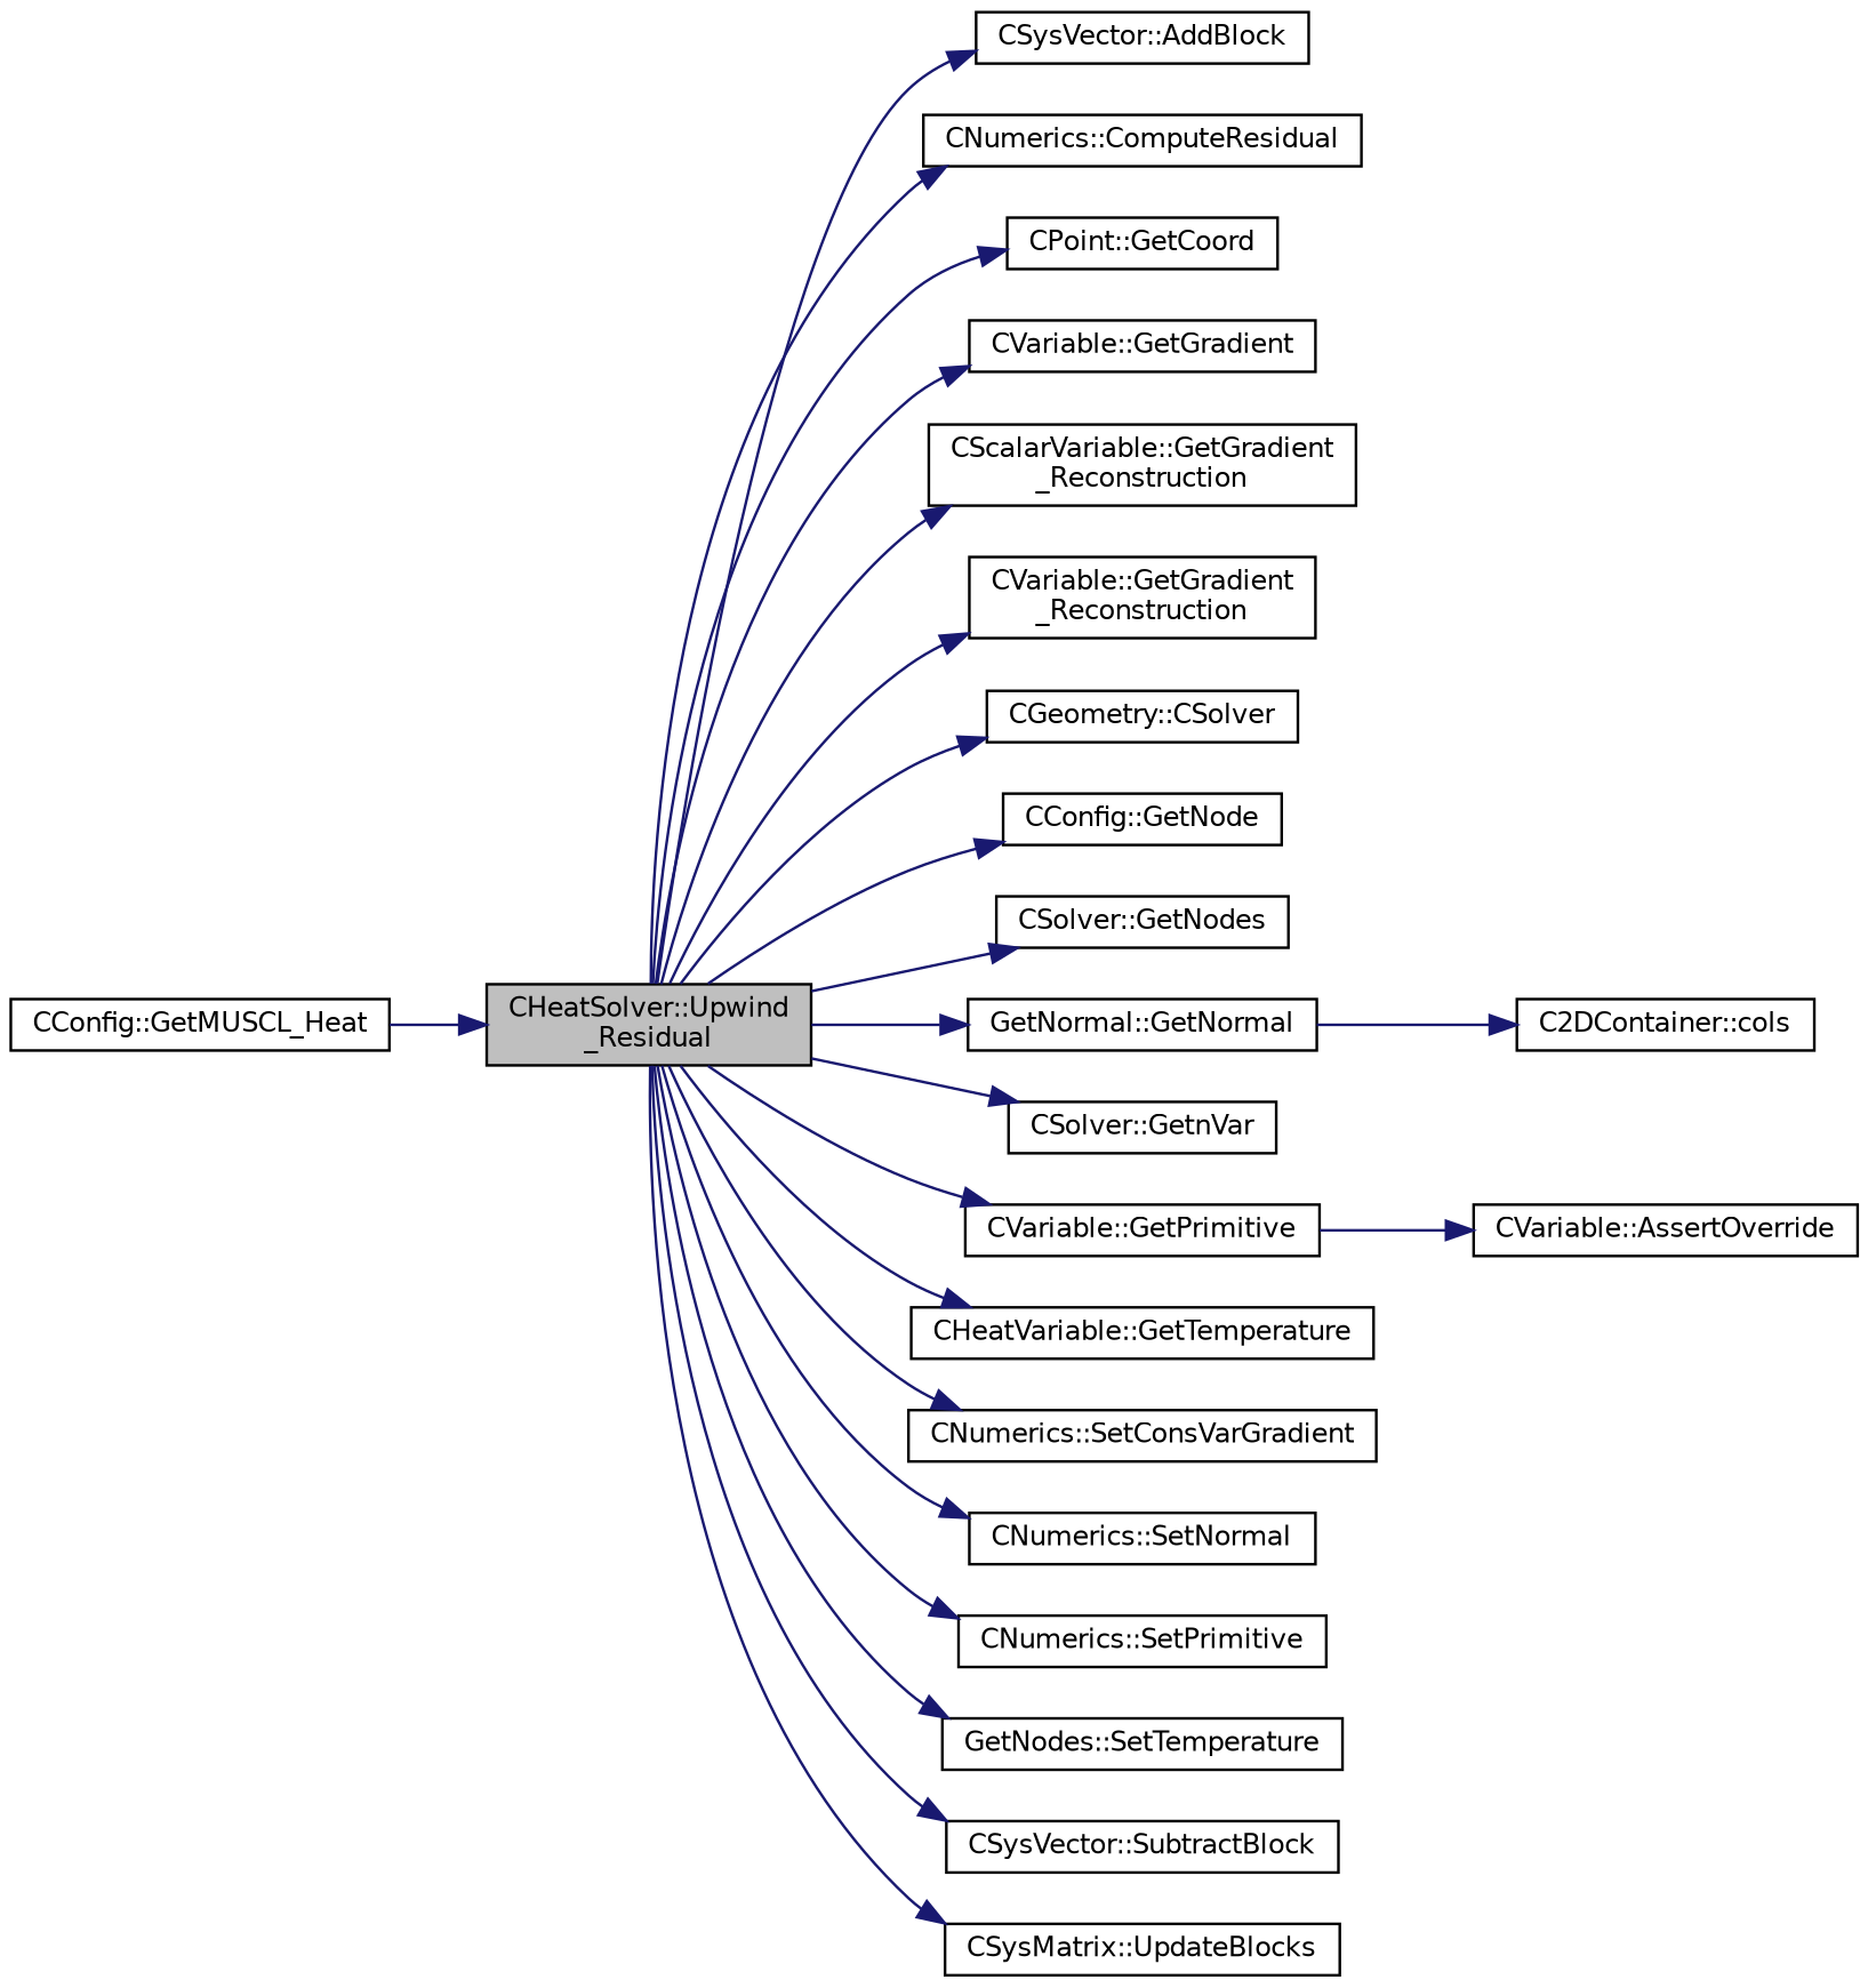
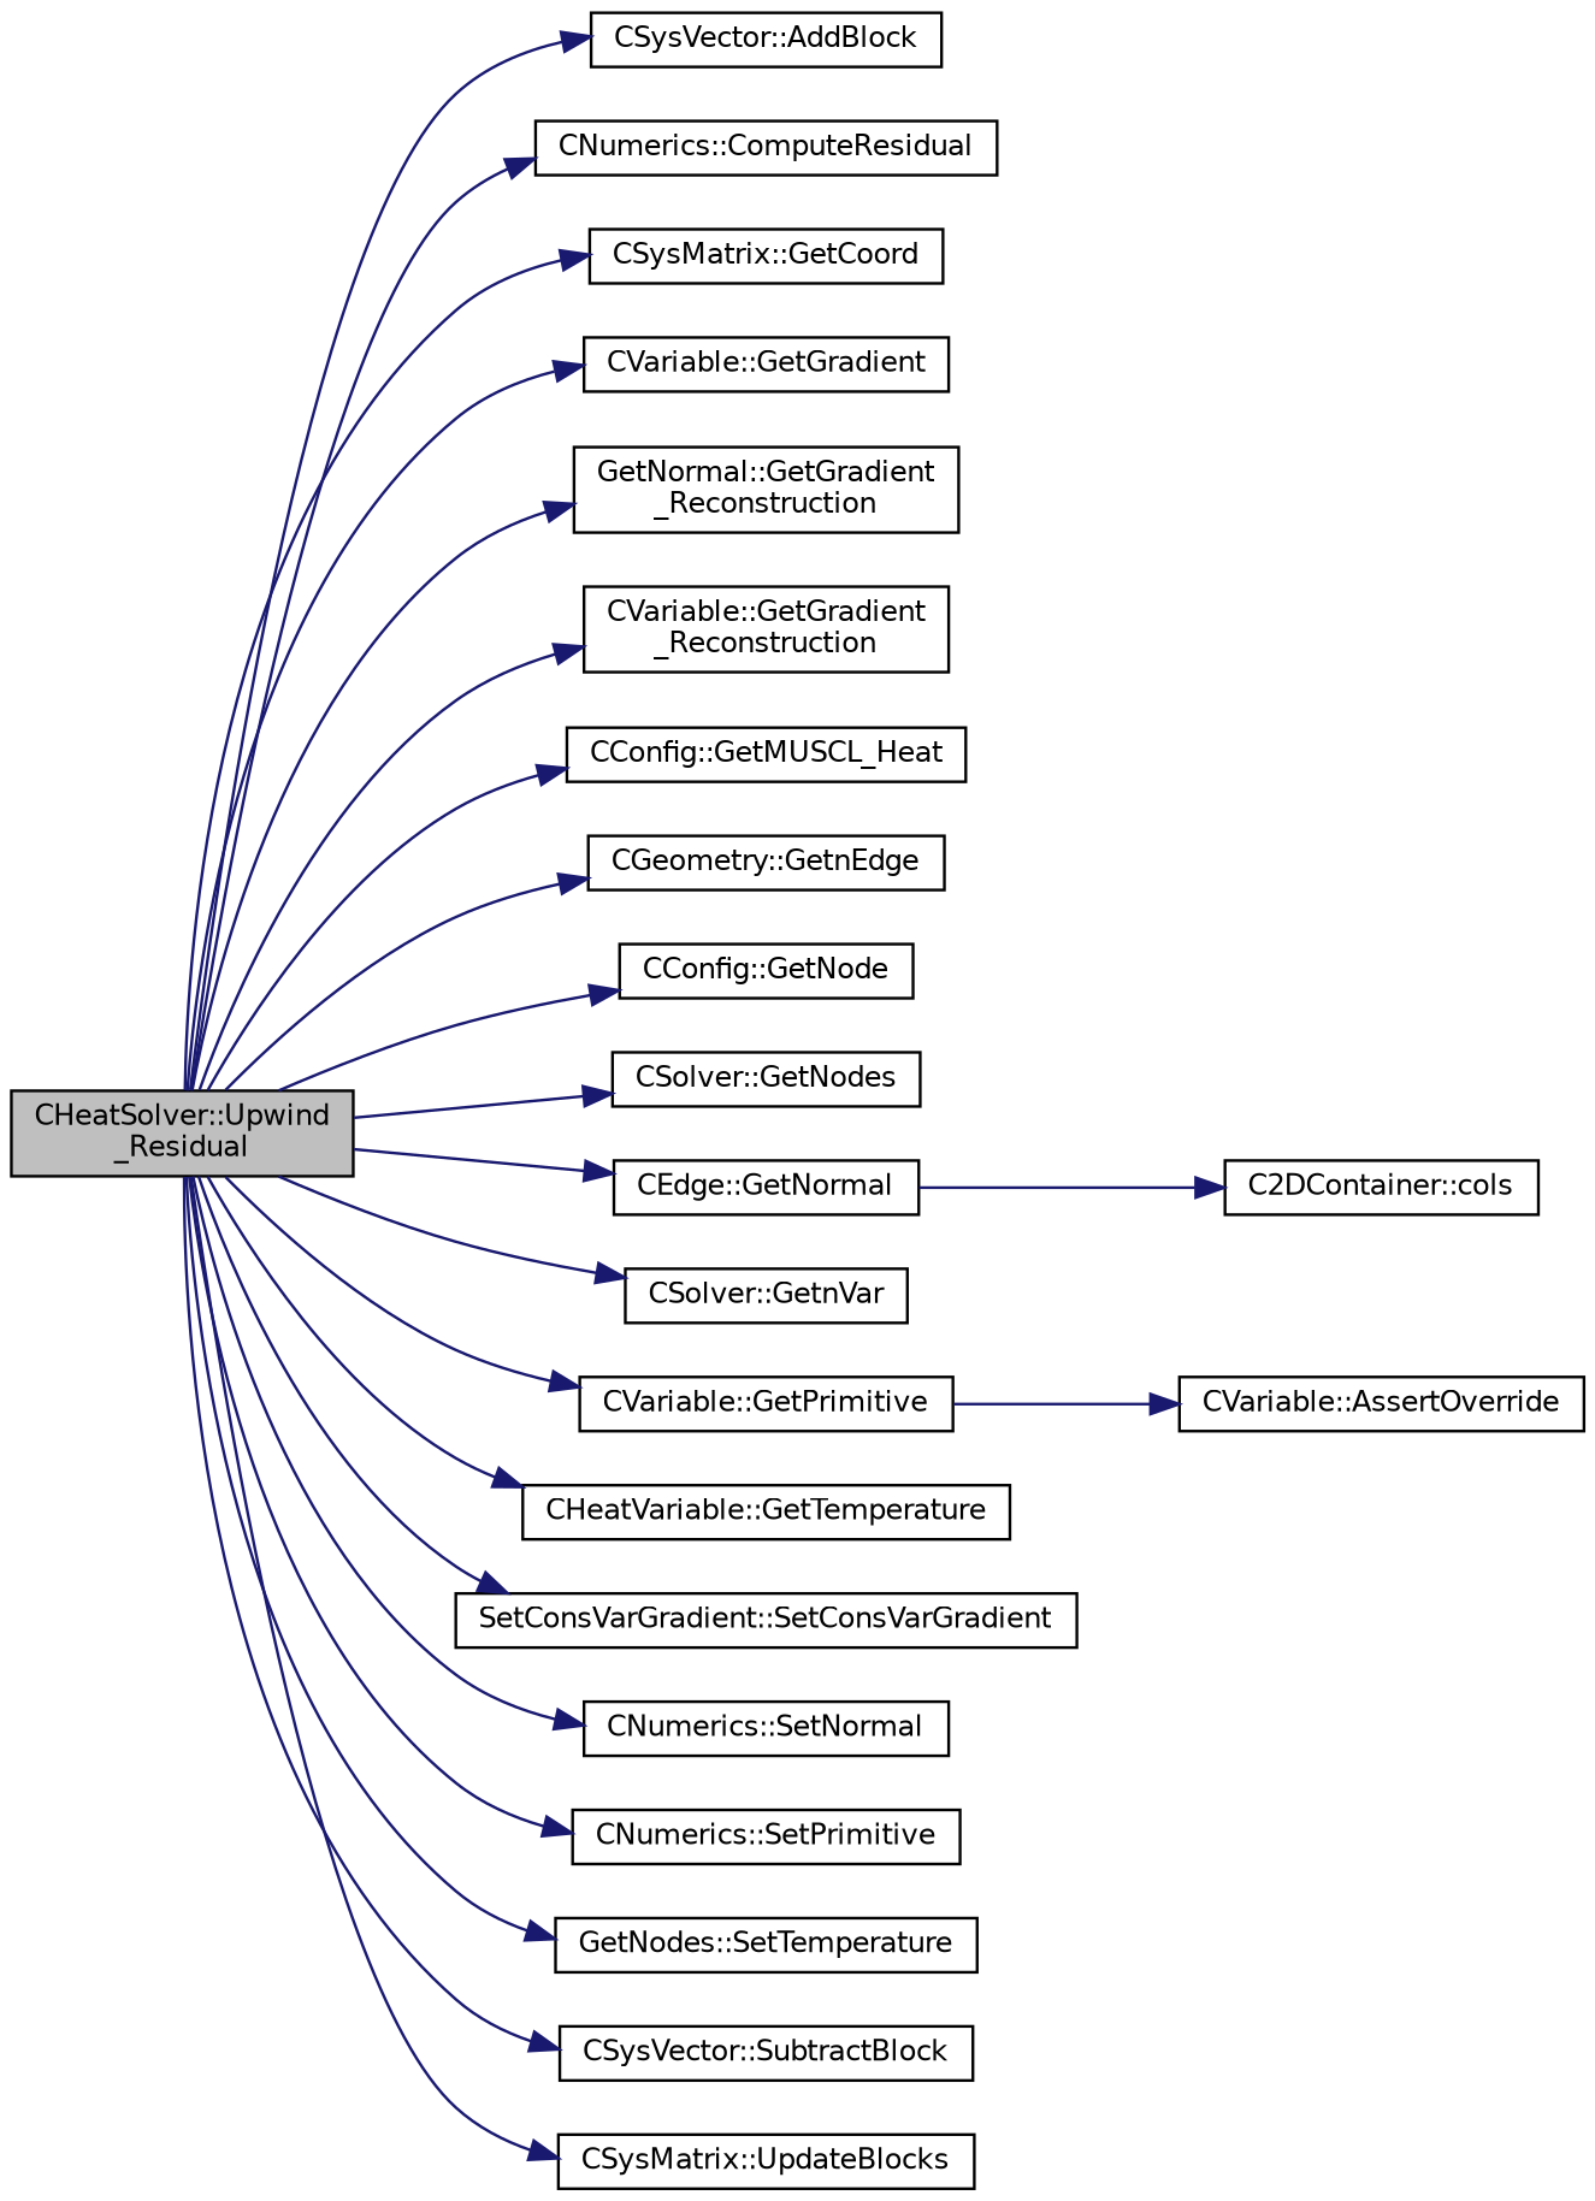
  digraph {
    rankdir=LR
    node [color=black fillcolor=white fontname=Helvetica fontsize=10 shape=record style=filled]
    edge [color=midnightblue fontname=Helvetica fontsize=10 labelfontname=Helvetica labelfontsize=10 style=solid]
    n1 [fillcolor=grey75 fontcolor=black height=0.2 label="CHeatSolver::Upwind\l_Residual" width=0.4]
    n2 [height=0.2 label="CSysVector::AddBlock" width=0.4]
    n3 [height=0.2 label="CNumerics::ComputeResidual" width=0.4]
-   n4 [height=0.2 label="CPoint::GetCoord" width=0.4]
+   n4 [height=0.2 label="CSysMatrix::GetCoord" width=0.4]
    n5 [height=0.2 label="CVariable::GetGradient" width=0.4]
-   n6 [height=0.2 label="CScalarVariable::GetGradient\l_Reconstruction" width=0.4]
+   n6 [height=0.2 label="GetNormal::GetGradient\l_Reconstruction" width=0.4]
    n7 [height=0.2 label="CVariable::GetGradient\l_Reconstruction" width=0.4]
    n8 [height=0.2 label="CConfig::GetMUSCL_Heat" width=0.4]
-   n9 [height=0.2 label="CGeometry::CSolver" width=0.4]
+   n9 [height=0.2 label="CGeometry::GetnEdge" width=0.4]
    n10 [height=0.2 label="CConfig::GetNode" width=0.4]
    n11 [height=0.2 label="CSolver::GetNodes" width=0.4]
-   n12 [height=0.2 label="GetNormal::GetNormal" width=0.4]
+   n12 [height=0.2 label="CEdge::GetNormal" width=0.4]
    n13 [height=0.2 label="CSolver::GetnVar" width=0.4]
    n14 [height=0.2 label="CVariable::GetPrimitive" width=0.4]
    n15 [height=0.2 label="CHeatVariable::GetTemperature" width=0.4]
-   n16 [height=0.2 label="CNumerics::SetConsVarGradient" width=0.4]
+   n16 [height=0.2 label="SetConsVarGradient::SetConsVarGradient" width=0.4]
    n17 [height=0.2 label="CNumerics::SetNormal" width=0.4]
    n18 [height=0.2 label="CNumerics::SetPrimitive" width=0.4]
    n19 [height=0.2 label="GetNodes::SetTemperature" width=0.4]
    n20 [height=0.2 label="CSysVector::SubtractBlock" width=0.4]
    n21 [height=0.2 label="CSysMatrix::UpdateBlocks" width=0.4]
    n22 [height=0.2 label="C2DContainer::cols" width=0.4]
    n23 [height=0.2 label="CVariable::AssertOverride" width=0.4]
    n1 -> n2
    n1 -> n3
    n1 -> n4
    n1 -> n5
    n1 -> n6
    n1 -> n7
-   n8 -> n1
+   n1 -> n8
    n1 -> n9
    n1 -> n10
    n1 -> n11
    n1 -> n12
    n1 -> n13
    n1 -> n14
    n1 -> n15
    n1 -> n16
    n1 -> n17
    n1 -> n18
    n1 -> n19
    n1 -> n20
    n1 -> n21
    n12 -> n22
    n14 -> n23
  }
